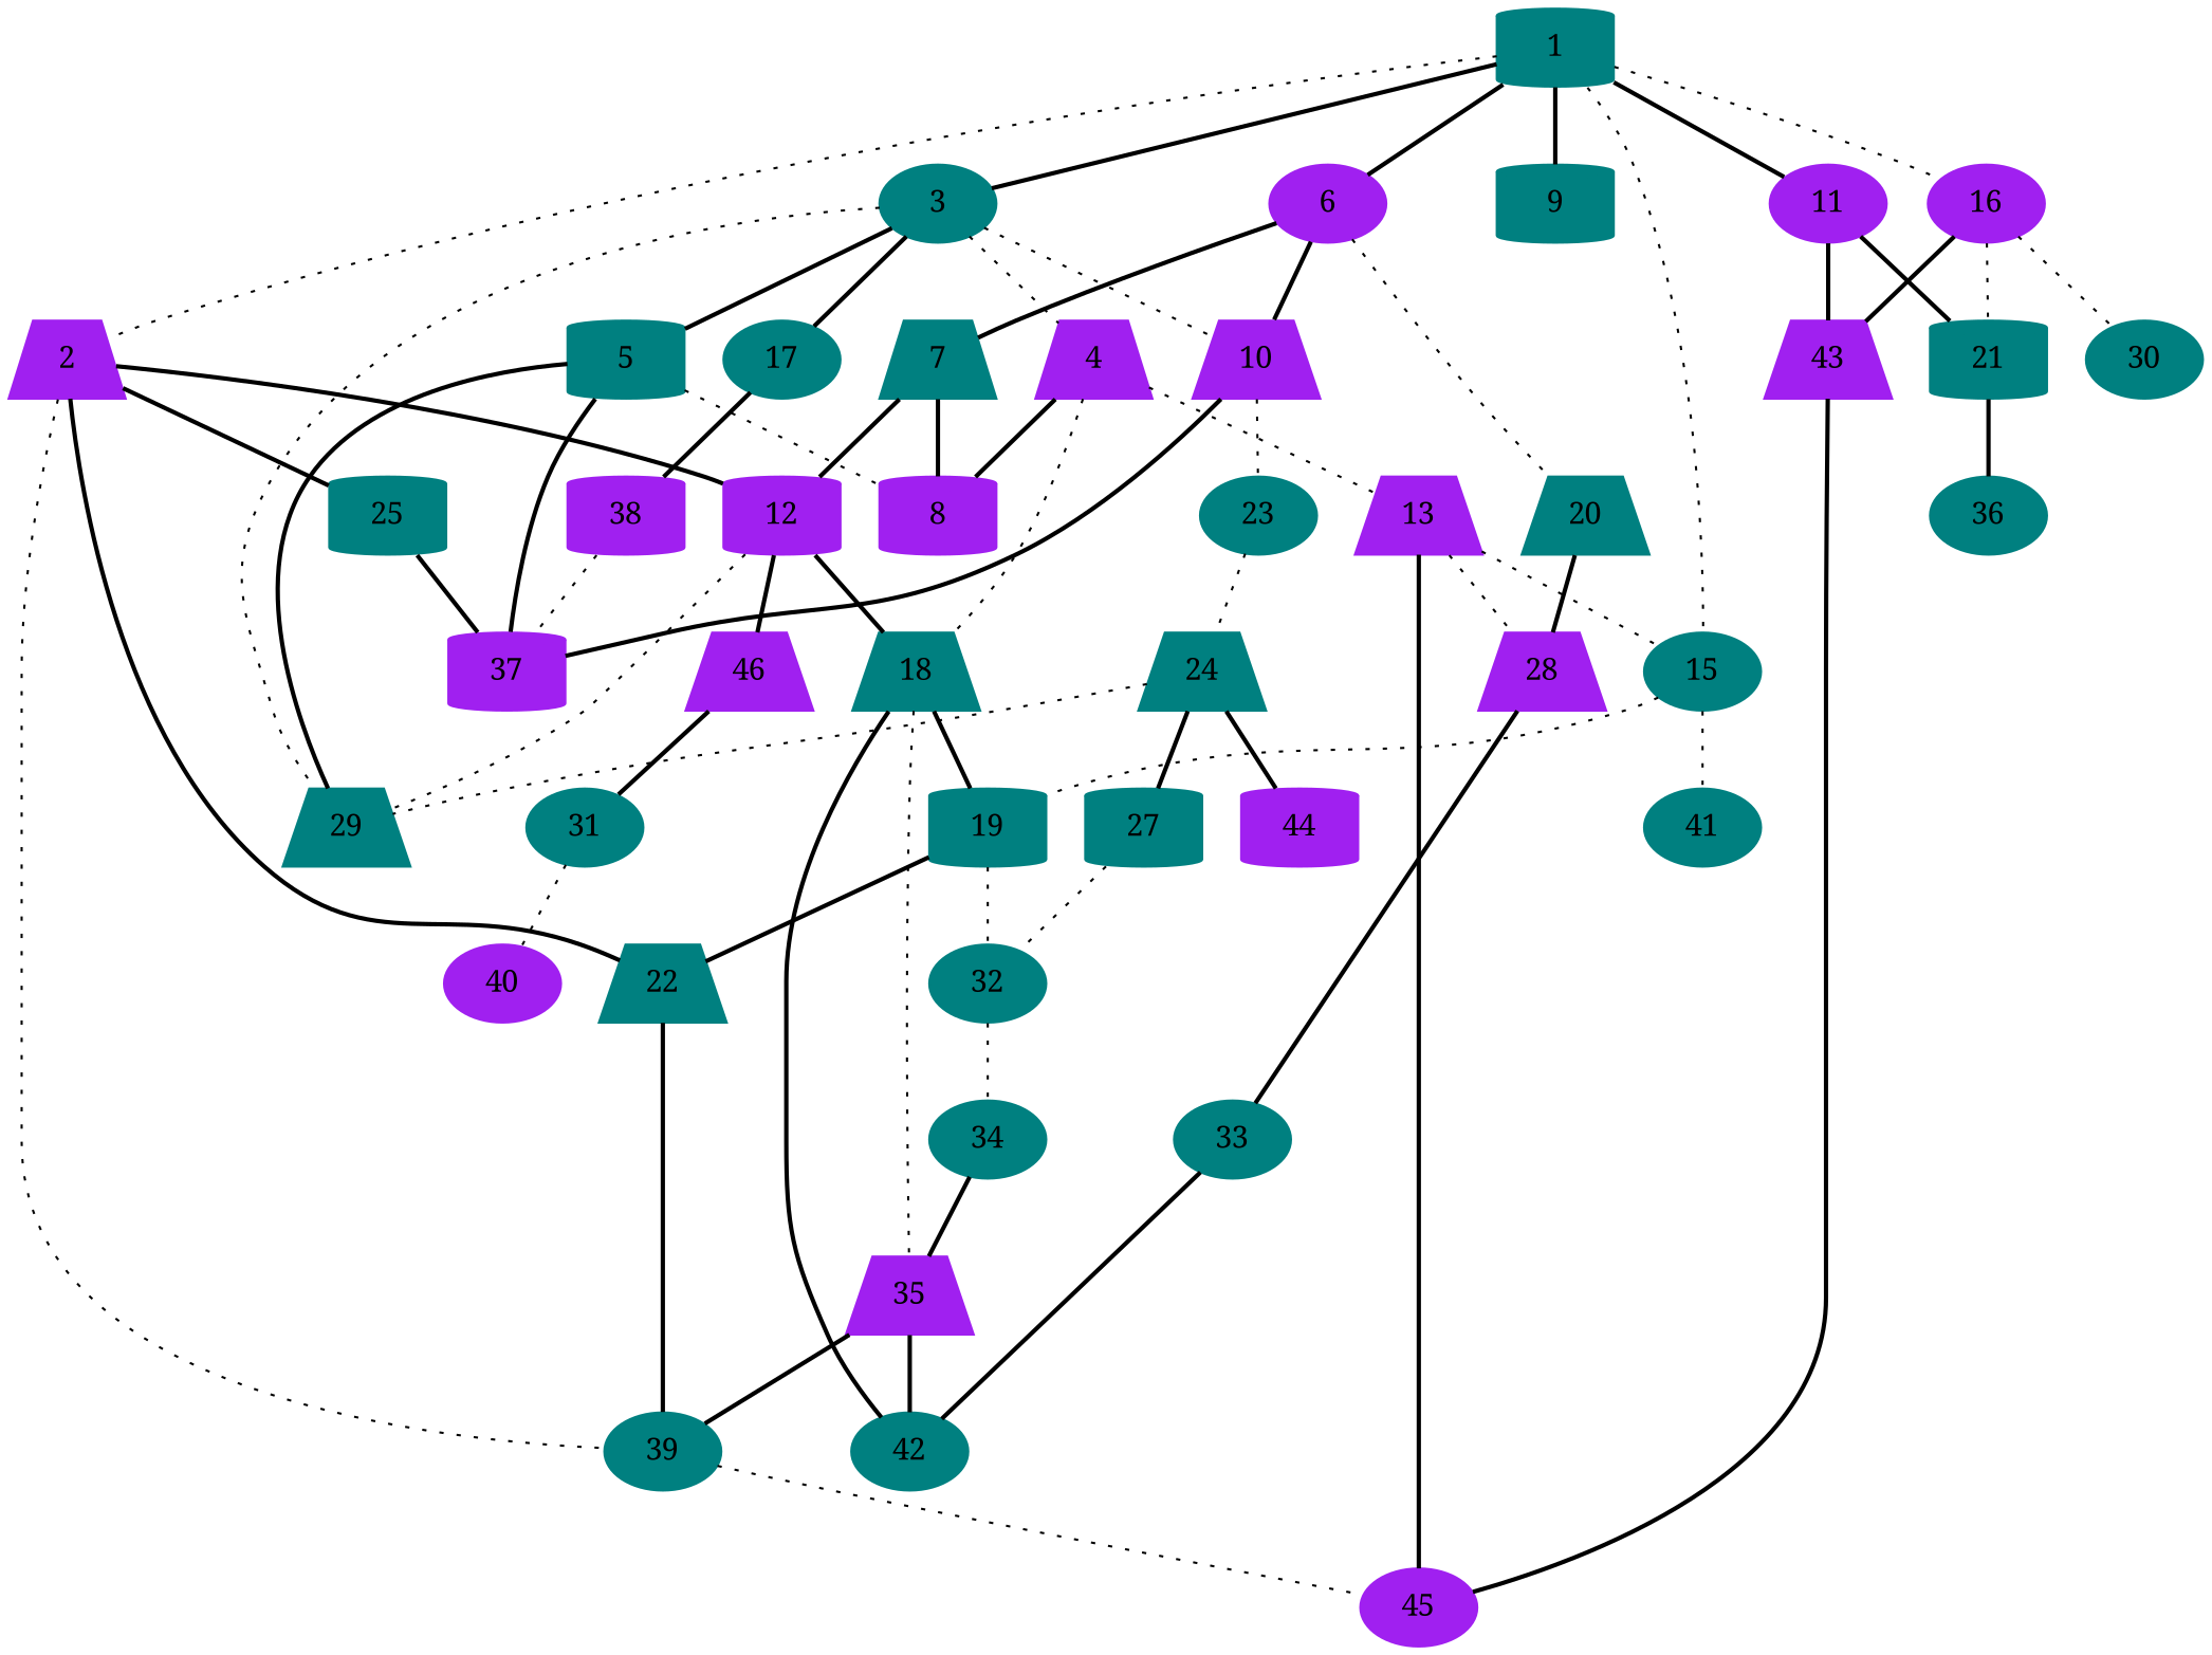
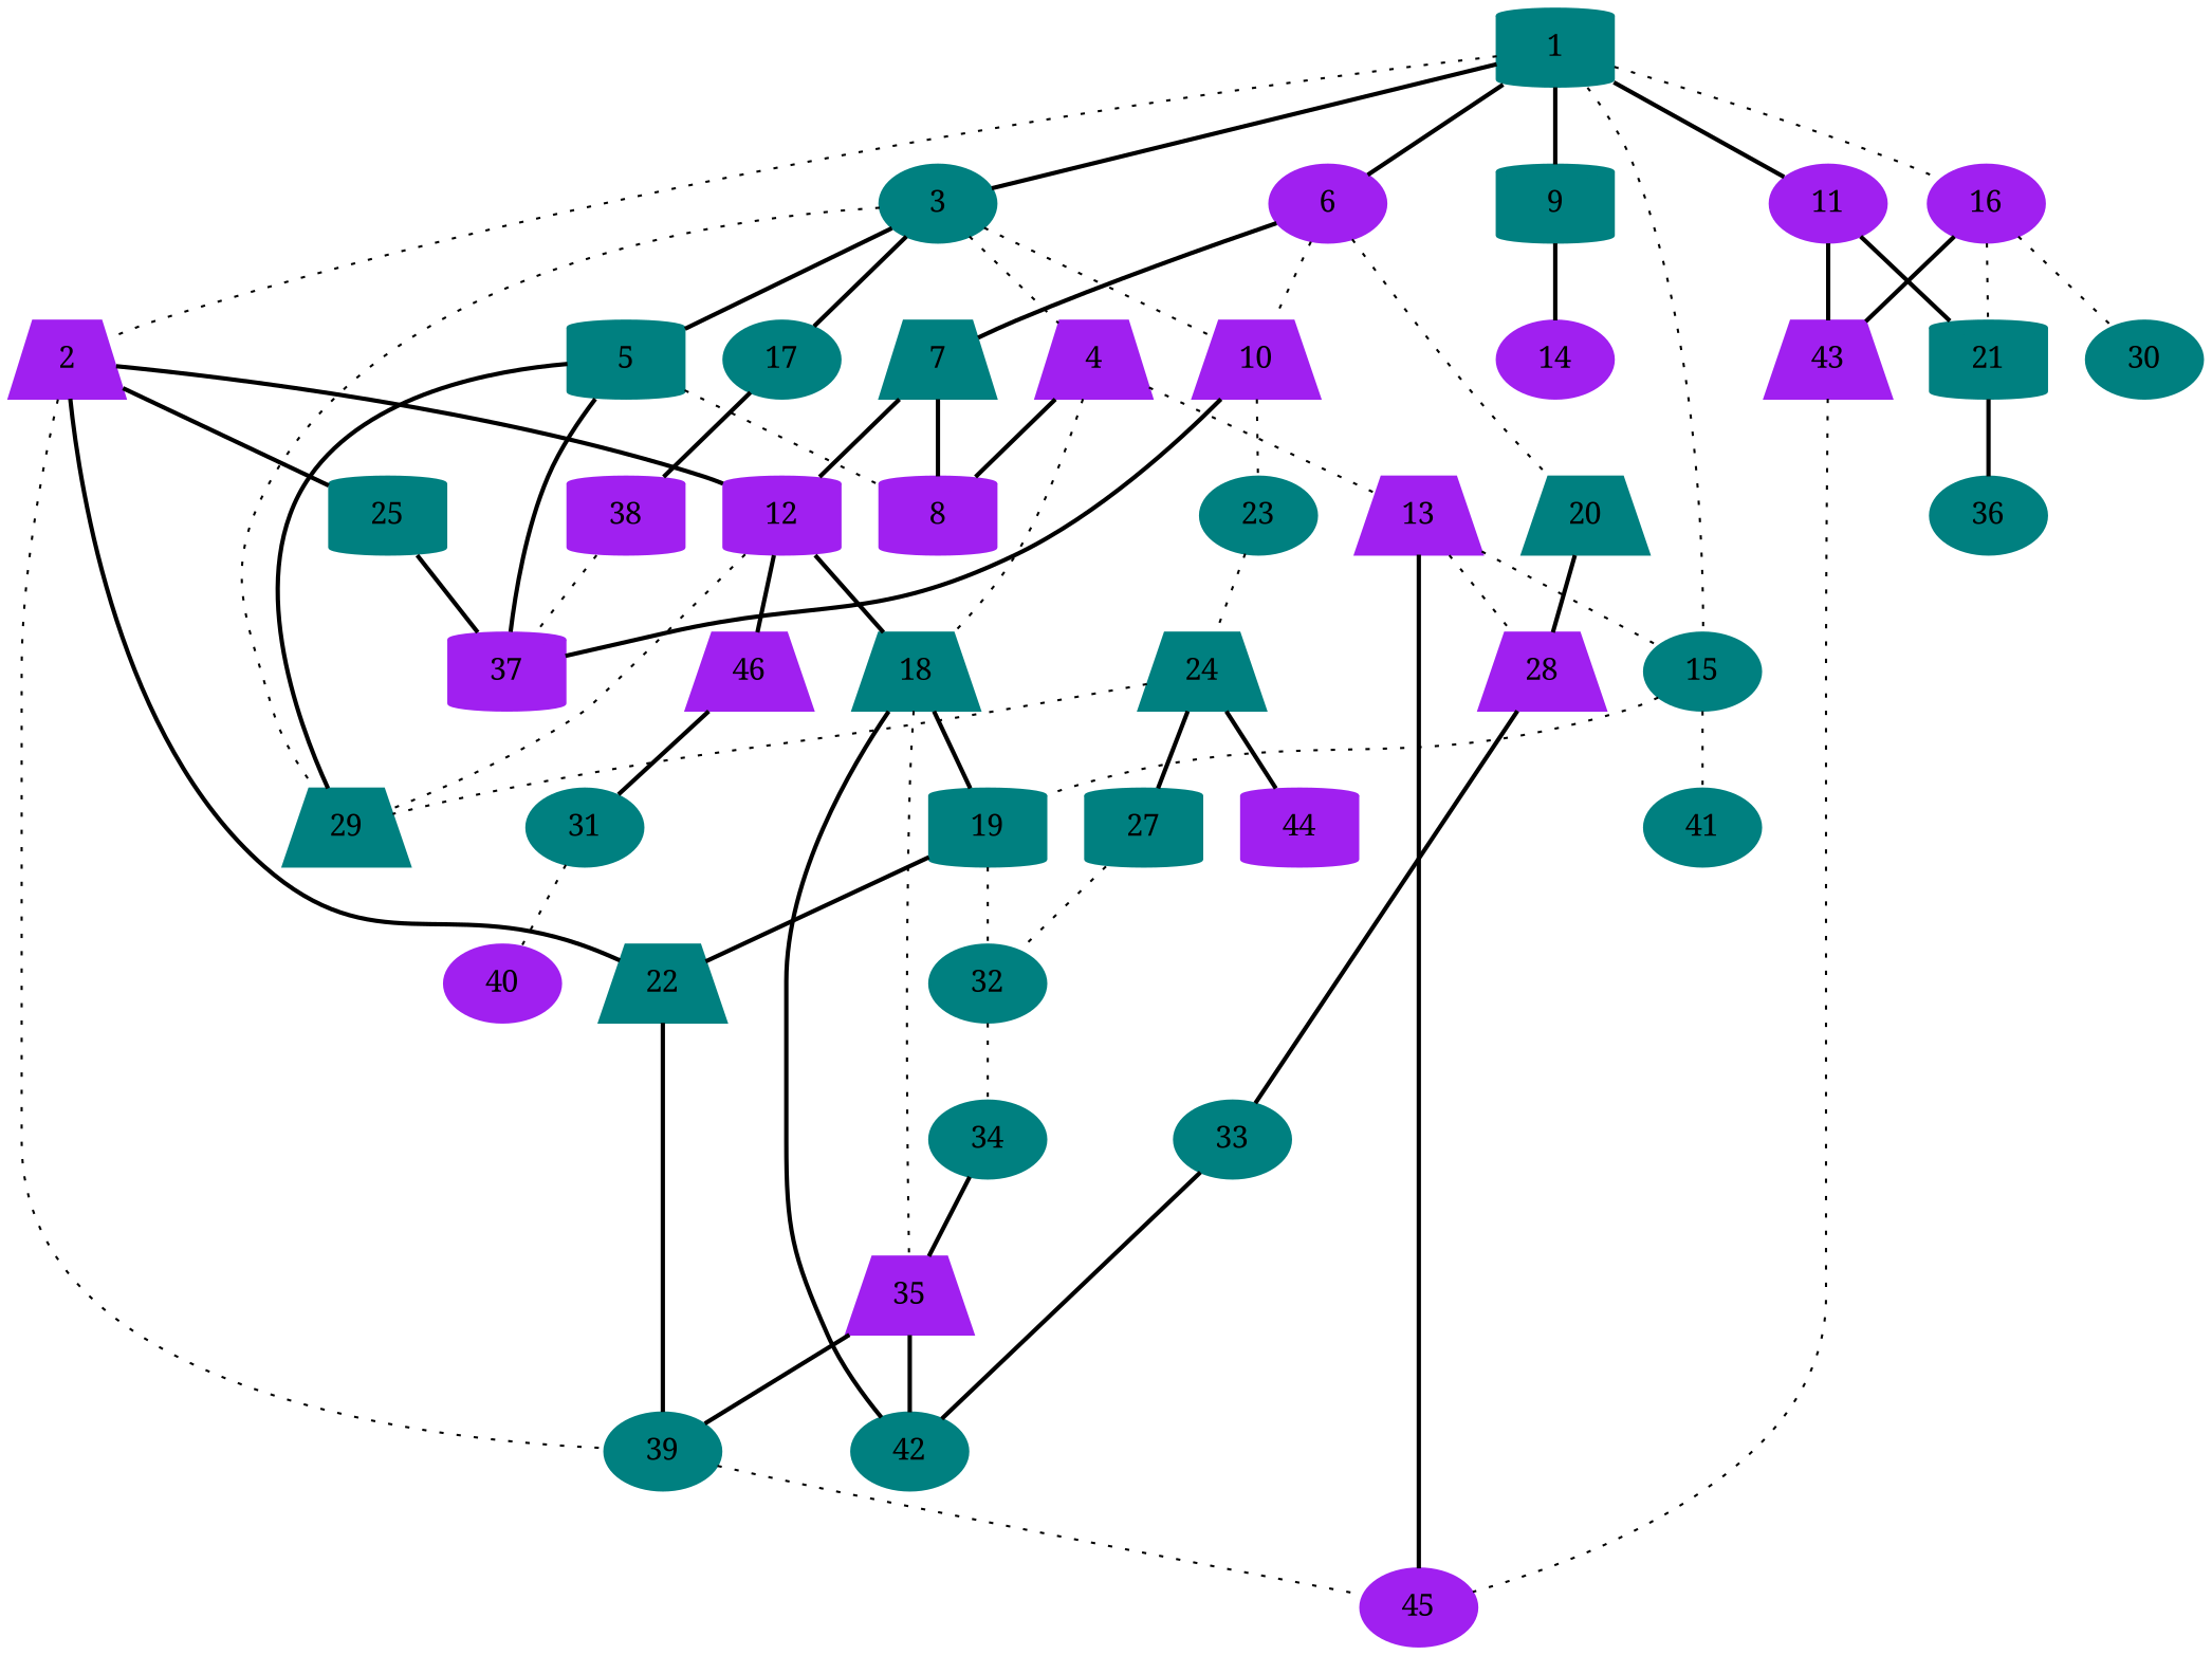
  graph {
    fontname="Noto Serif"
    node [color=teal fontname="Noto Serif" shape=ellipse style=filled]
    edge [fontname="Noto Serif" style=bold weight=1.0]
    1 [shape=cylinder]
    2 [color=purple shape=trapezium]
    3
    6 [color=purple]
    9 [shape=cylinder]
    11 [color=purple]
    15
    16 [color=purple]
    12 [color=purple shape=cylinder]
    22 [shape=trapezium]
    25 [shape=cylinder]
    39
    4 [color=purple shape=trapezium]
    5 [shape=cylinder]
    10 [color=purple shape=trapezium]
    17
    29 [shape=trapezium]
    7 [shape=trapezium]
    20 [shape=trapezium]
+   14 [color=purple]
    21 [shape=cylinder]
    43 [color=purple shape=trapezium]
    19 [shape=cylinder]
    41
    30
    18 [shape=trapezium]
    n27 [color=purple label=46 shape=trapezium]
    37 [color=purple shape=cylinder]
    45 [color=purple]
    13 [color=purple shape=trapezium]
    8 [color=purple shape=cylinder]
    23
    38 [color=purple shape=cylinder]
    28 [color=purple shape=trapezium]
    35 [color=purple shape=trapezium]
    42
    24 [shape=trapezium]
    36
    31
    33
    32
    34
    27 [shape=cylinder]
    44 [color=purple shape=cylinder]
    40 [color=purple]
    1 -- 2 [style=dotted]
    1 -- 3
    1 -- 6
    1 -- 9
    1 -- 11
    1 -- 15 [style=dotted]
    1 -- 16 [style=dotted]
    2 -- 12
    2 -- 22
    2 -- 25
    2 -- 39 [style=dotted weight=2.0]
    3 -- 4 [style=dotted]
    3 -- 5
    3 -- 10 [style=dotted]
    3 -- 17
    3 -- 29 [style=dotted]
-   6 -- 10
+   6 -- 10 [style=dotted]
    6 -- 7
    6 -- 20 [style=dotted]
+   9 -- 14
    11 -- 21
    11 -- 43
    15 -- 19 [style=dotted]
    15 -- 41 [style=dotted]
    16 -- 21 [style=dotted]
    16 -- 43
    16 -- 30 [style=dotted]
    12 -- 29 [style=dotted]
    12 -- 18
    12 -- n27
    22 -- 39
    25 -- 37
    39 -- 45 [style=dotted]
    4 -- 18 [style=dotted]
    4 -- 13 [style=dotted weight=2.0]
    4 -- 8
    5 -- 29
    5 -- 37
    5 -- 8 [style=dotted weight=2.0]
    10 -- 37
    10 -- 23 [style=dotted]
    17 -- 38
    7 -- 12
    7 -- 8
    20 -- 28
    21 -- 36
-   43 -- 45
+   43 -- 45 [style=dotted]
    19 -- 22
    19 -- 32 [style=dotted]
    18 -- 19
    18 -- 35 [style=dotted]
    18 -- 42
    n27 -- 31
    13 -- 15 [style=dotted]
    13 -- 45
    13 -- 28 [style=dotted]
    23 -- 24 [style=dotted]
    38 -- 37 [style=dotted]
    28 -- 33
    35 -- 39
    35 -- 42 [weight=2.0]
    24 -- 29 [style=dotted]
    24 -- 27
    24 -- 44
    31 -- 40 [style=dotted]
    33 -- 42
    32 -- 34 [style=dotted]
    34 -- 35
    27 -- 32 [style=dotted]
  }
